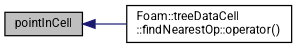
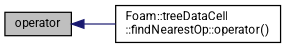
  digraph {
    rankdir=LR
    fontname=Roboto
    node [color=black fontname=Roboto fontsize=10 shape=record]
-   n1 [fillcolor=grey75 fontcolor=black height=0.2 label=pointInCell style=filled width=0.4]
+   n1 [fillcolor=grey75 fontcolor=black height=0.2 label=operator style=filled width=0.4]
    n2 [height=0.2 label="Foam::treeDataCell\l::findNearestOp::operator()" width=0.4]
    n1 -> n2 [color=midnightblue dir=back fontname=Roboto fontsize=10 labelfontname=Helvetica labelfontsize=10 style=solid]
  }
